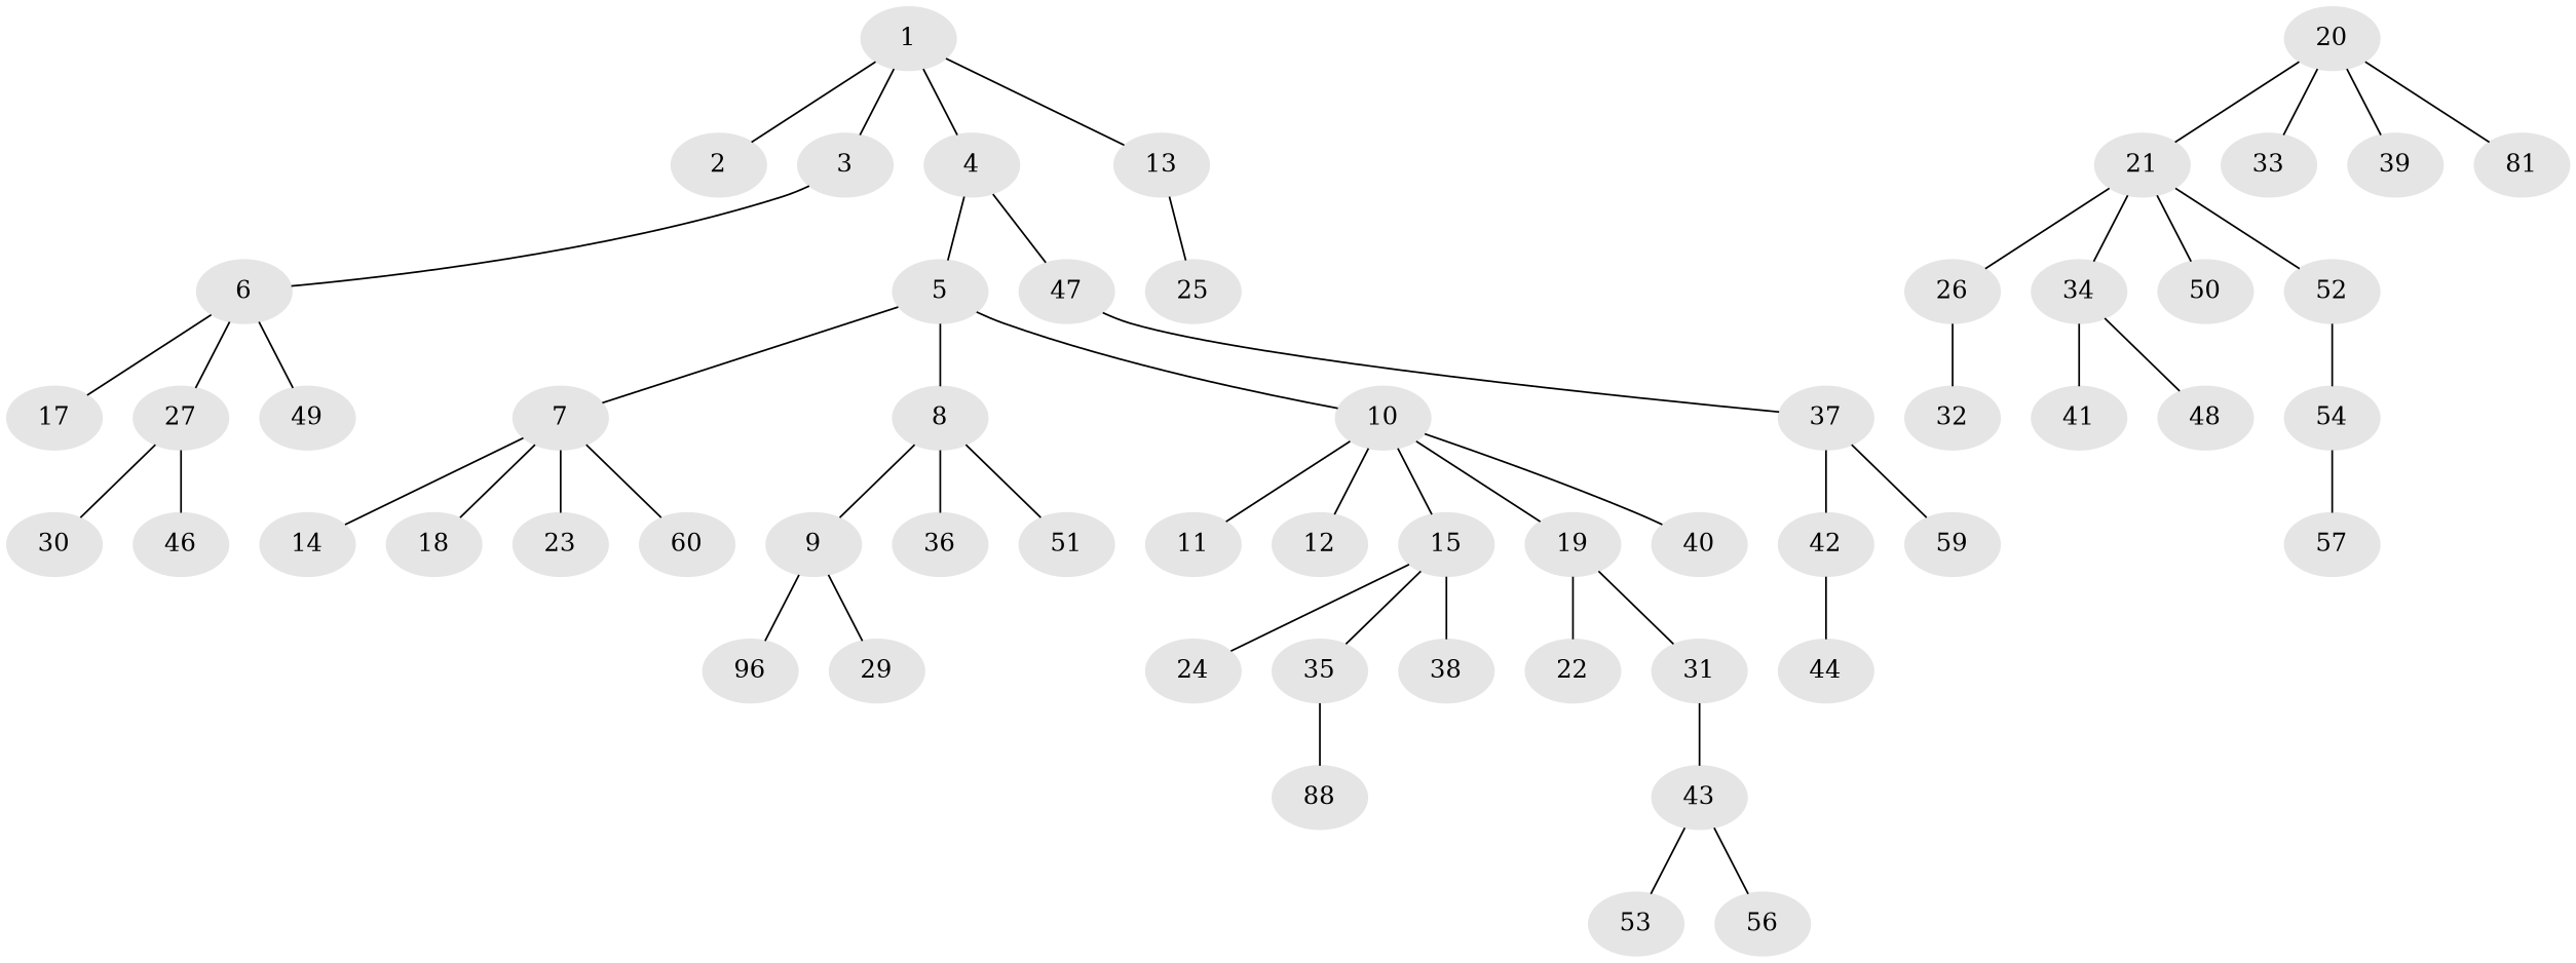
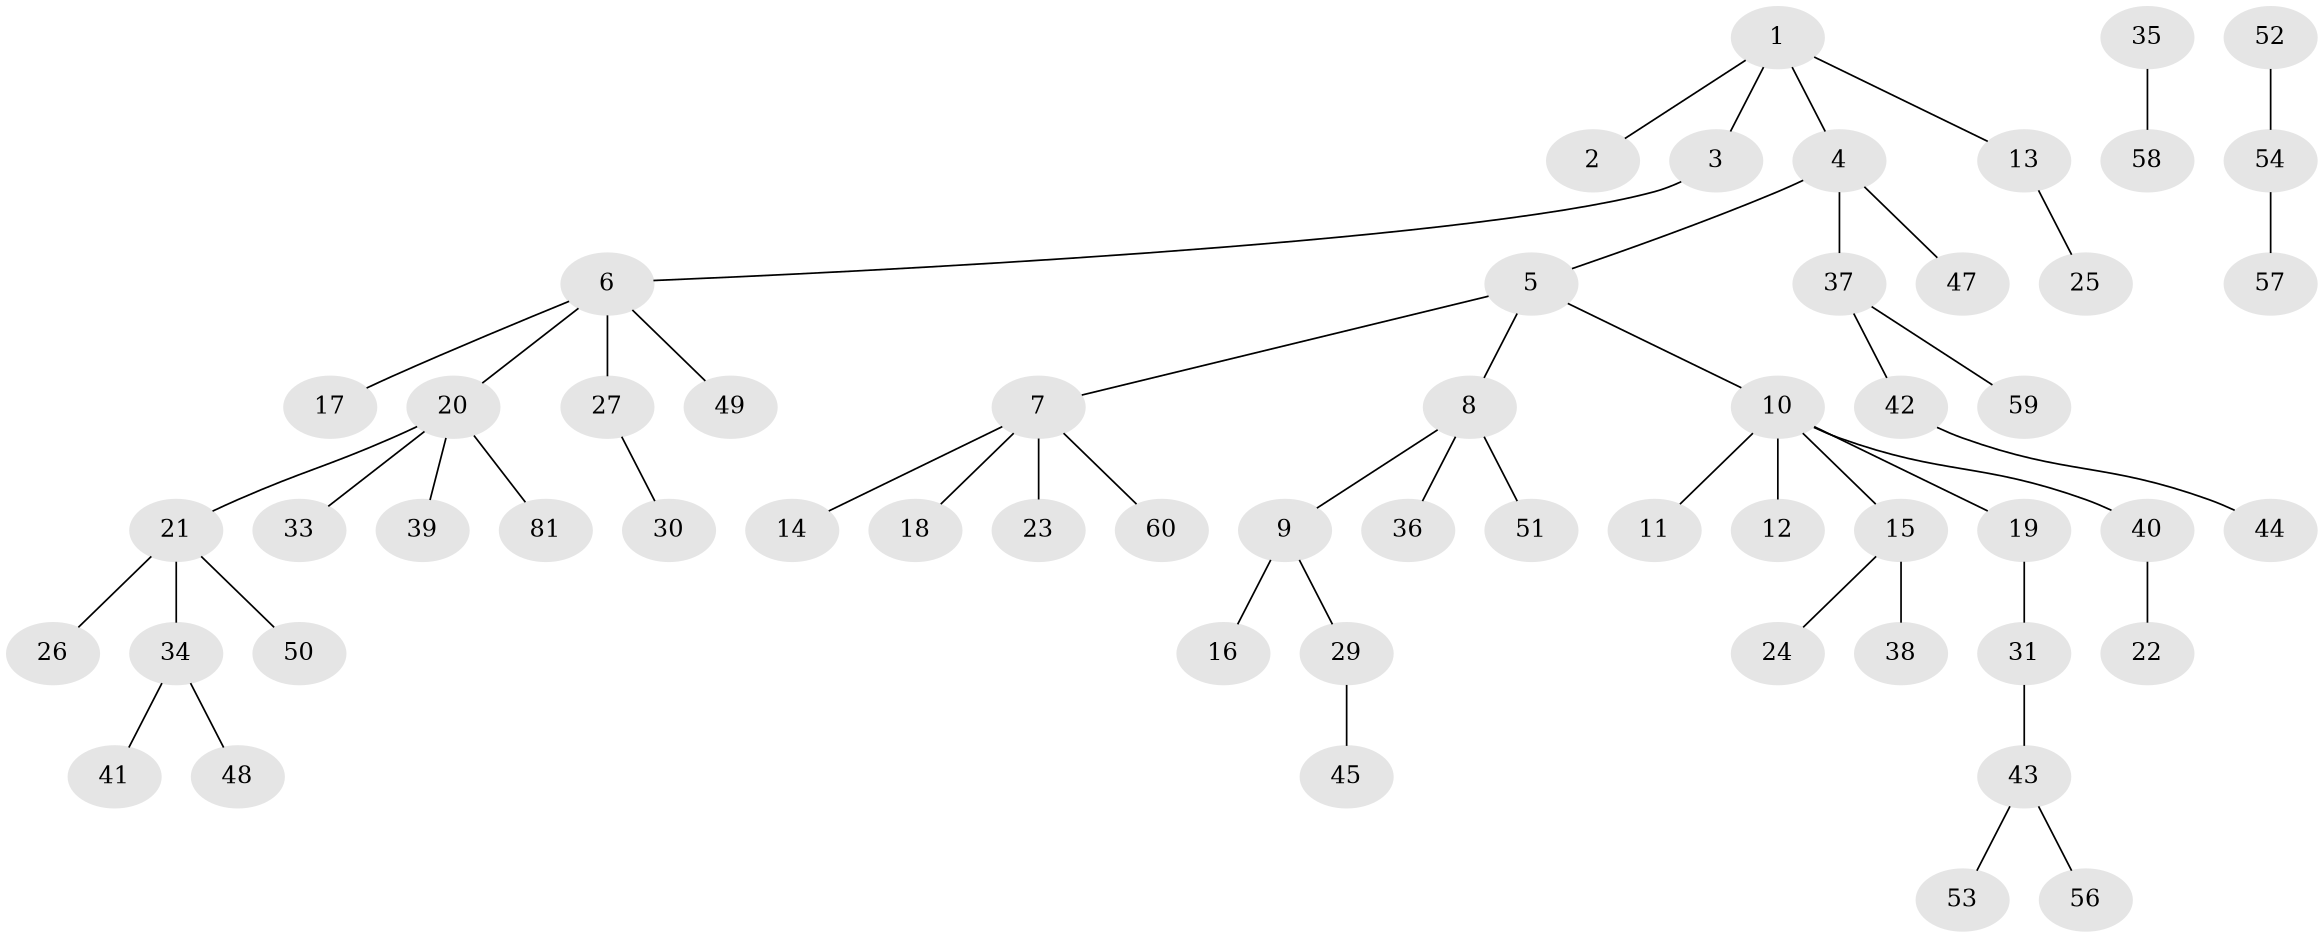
  graph {
    node [color=gray90 style=filled]
    1
    2
    3
    4
    13
    6
    5
    37
    47
    25
    17
    20
    27
    49
    7
    8
    10
    42
    59
    14
    18
    23
    60
    9
    36
    51
    11
    12
    15
    19
    40
    21
    33
    39
    n35 [label=81]
    30
-   46
-   16 [label=96]
+   16
    29
+   45
    24
    35
    38
    22
    31
-   58 [label=88]
+   58
    43
    26
    34
    50
    52
-   32
    41
    48
    54
    53
    56
    44
    57
    1 -- 2
    1 -- 3
    1 -- 4
    1 -- 13
    3 -- 6
    4 -- 5
-   47 -- 37
+   4 -- 37
    4 -- 47
    13 -- 25
    6 -- 17
+   6 -- 20
    6 -- 27
    6 -- 49
    5 -- 7
    5 -- 8
    5 -- 10
    37 -- 42
    37 -- 59
    20 -- 21
    20 -- 33
    20 -- 39
    20 -- n35
    27 -- 30
-   27 -- 46
    7 -- 14
    7 -- 18
    7 -- 23
    7 -- 60
    8 -- 9
    8 -- 36
    8 -- 51
    10 -- 11
    10 -- 12
    10 -- 15
    10 -- 19
    10 -- 40
    42 -- 44
    9 -- 16
    9 -- 29
    15 -- 24
-   15 -- 35
    15 -- 38
-   19 -- 22
+   40 -- 22
    19 -- 31
    21 -- 26
    21 -- 34
    21 -- 50
-   21 -- 52
+   29 -- 45
    35 -- 58
    31 -- 43
    43 -- 53
    43 -- 56
-   26 -- 32
    34 -- 41
    34 -- 48
    52 -- 54
    54 -- 57
  }
